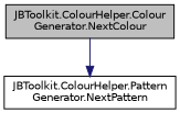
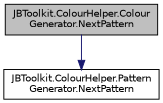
  digraph {
    rankdir=TB
    node [color=black fontname=Helvetica fontsize=10 shape=record style=filled]
-   n1 [fillcolor=grey75 fontcolor=black height=0.2 label="JBToolkit.ColourHelper.Colour\lGenerator.NextColour" width=0.4]
+   n1 [fillcolor=grey75 fontcolor=black height=0.2 label="JBToolkit.ColourHelper.Colour\lGenerator.NextPattern" width=0.4]
    n2 [fillcolor=white height=0.2 label="JBToolkit.ColourHelper.Pattern\lGenerator.NextPattern" width=0.4]
    n1 -> n2 [color=midnightblue fontname=Helvetica fontsize=10 labelfontname=Helvetica labelfontsize=10 style=solid]
  }
